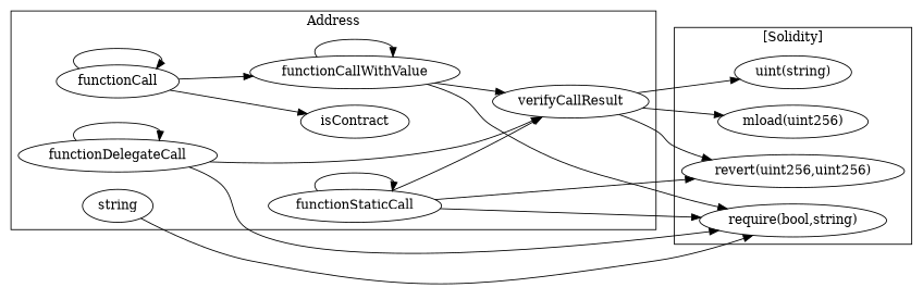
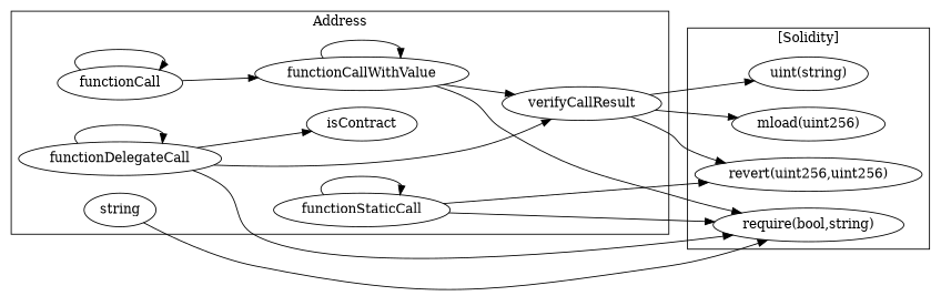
  strict digraph {
    rankdir=LR
    n1 [label=functionCallWithValue]
    n2 [label=verifyCallResult]
    n3 [label=isContract]
    n4 [label=functionStaticCall]
    n5 [label=functionCall]
    n6 [label=functionDelegateCall]
    n7 [label=string]
    "require(bool,string)"
    n9 [label="uint(string)"]
    "mload(uint256)"
    "revert(uint256,uint256)"
    subgraph cluster_1 {
      label=Address
      n1
      n2
      n3
      n4
      n5
      n6
      n7
    }
    subgraph cluster_2 {
      label="[Solidity]"
      "require(bool,string)"
      n9
      "mload(uint256)"
      "revert(uint256,uint256)"
    }
    n1 -> n1
    n1 -> n2
    n1 -> "require(bool,string)"
    n2 -> n9
    n2 -> "mload(uint256)"
    n2 -> "revert(uint256,uint256)"
-   n4 -> n2
    n4 -> n4
    n4 -> "require(bool,string)"
    n4 -> "revert(uint256,uint256)"
    n5 -> n1
    n5 -> n5
    n6 -> n2
-   n5 -> n3
+   n6 -> n3
    n6 -> n6
    n6 -> "require(bool,string)"
    n7 -> "require(bool,string)"
  }
